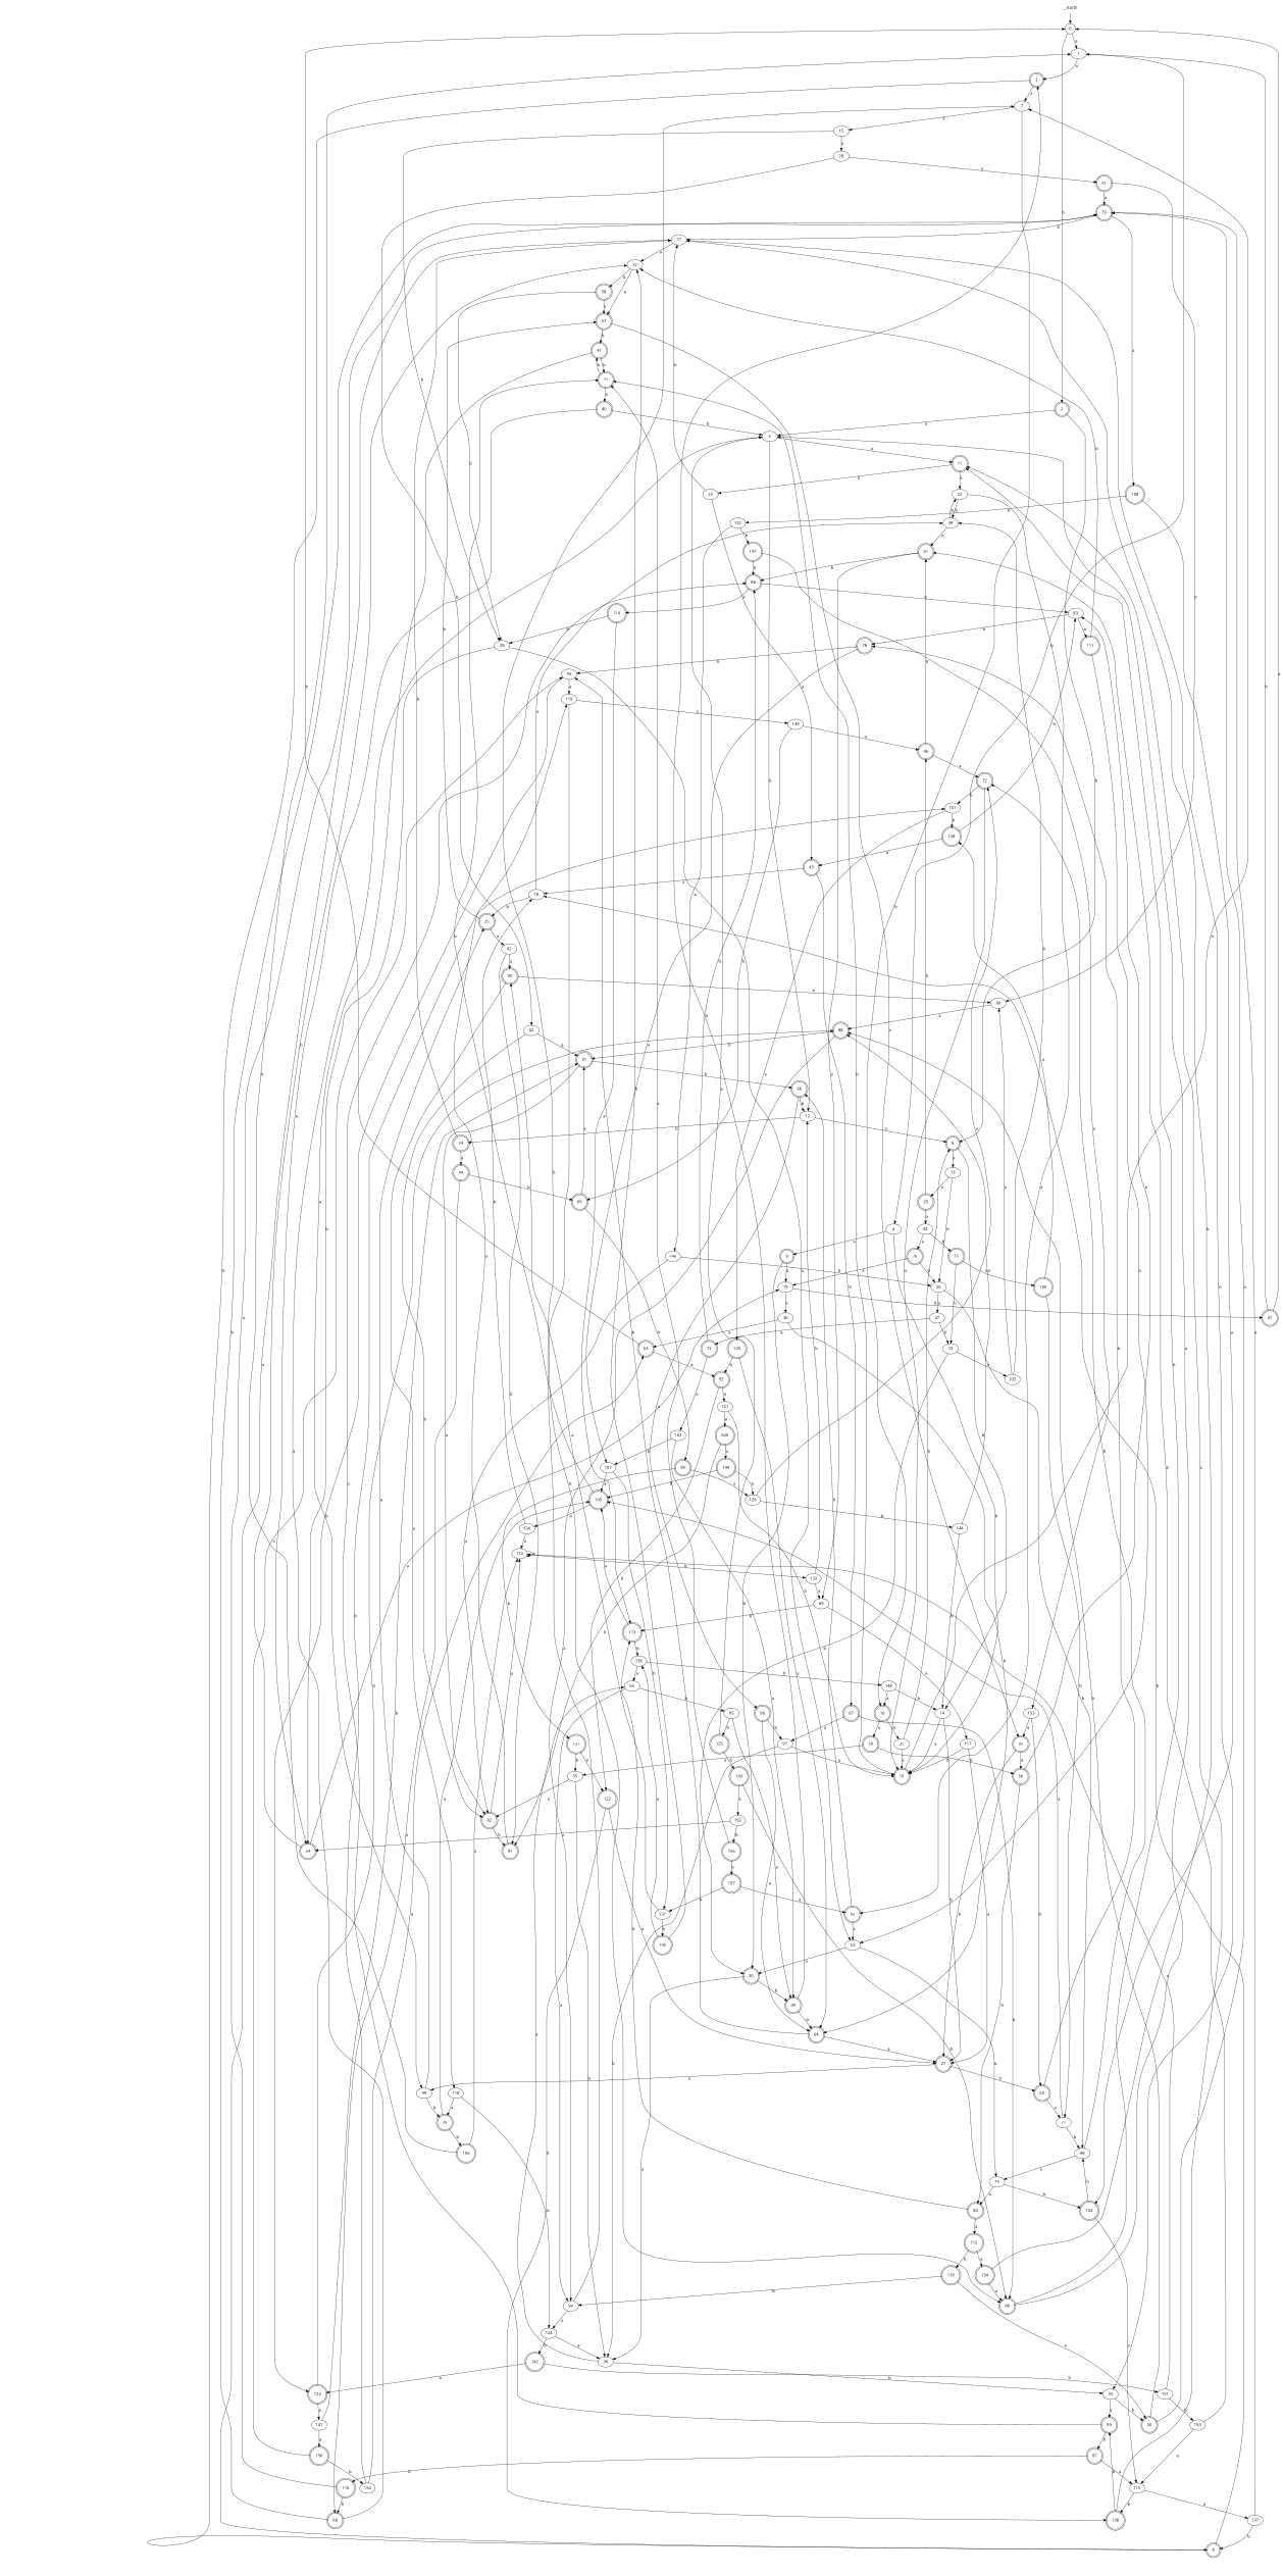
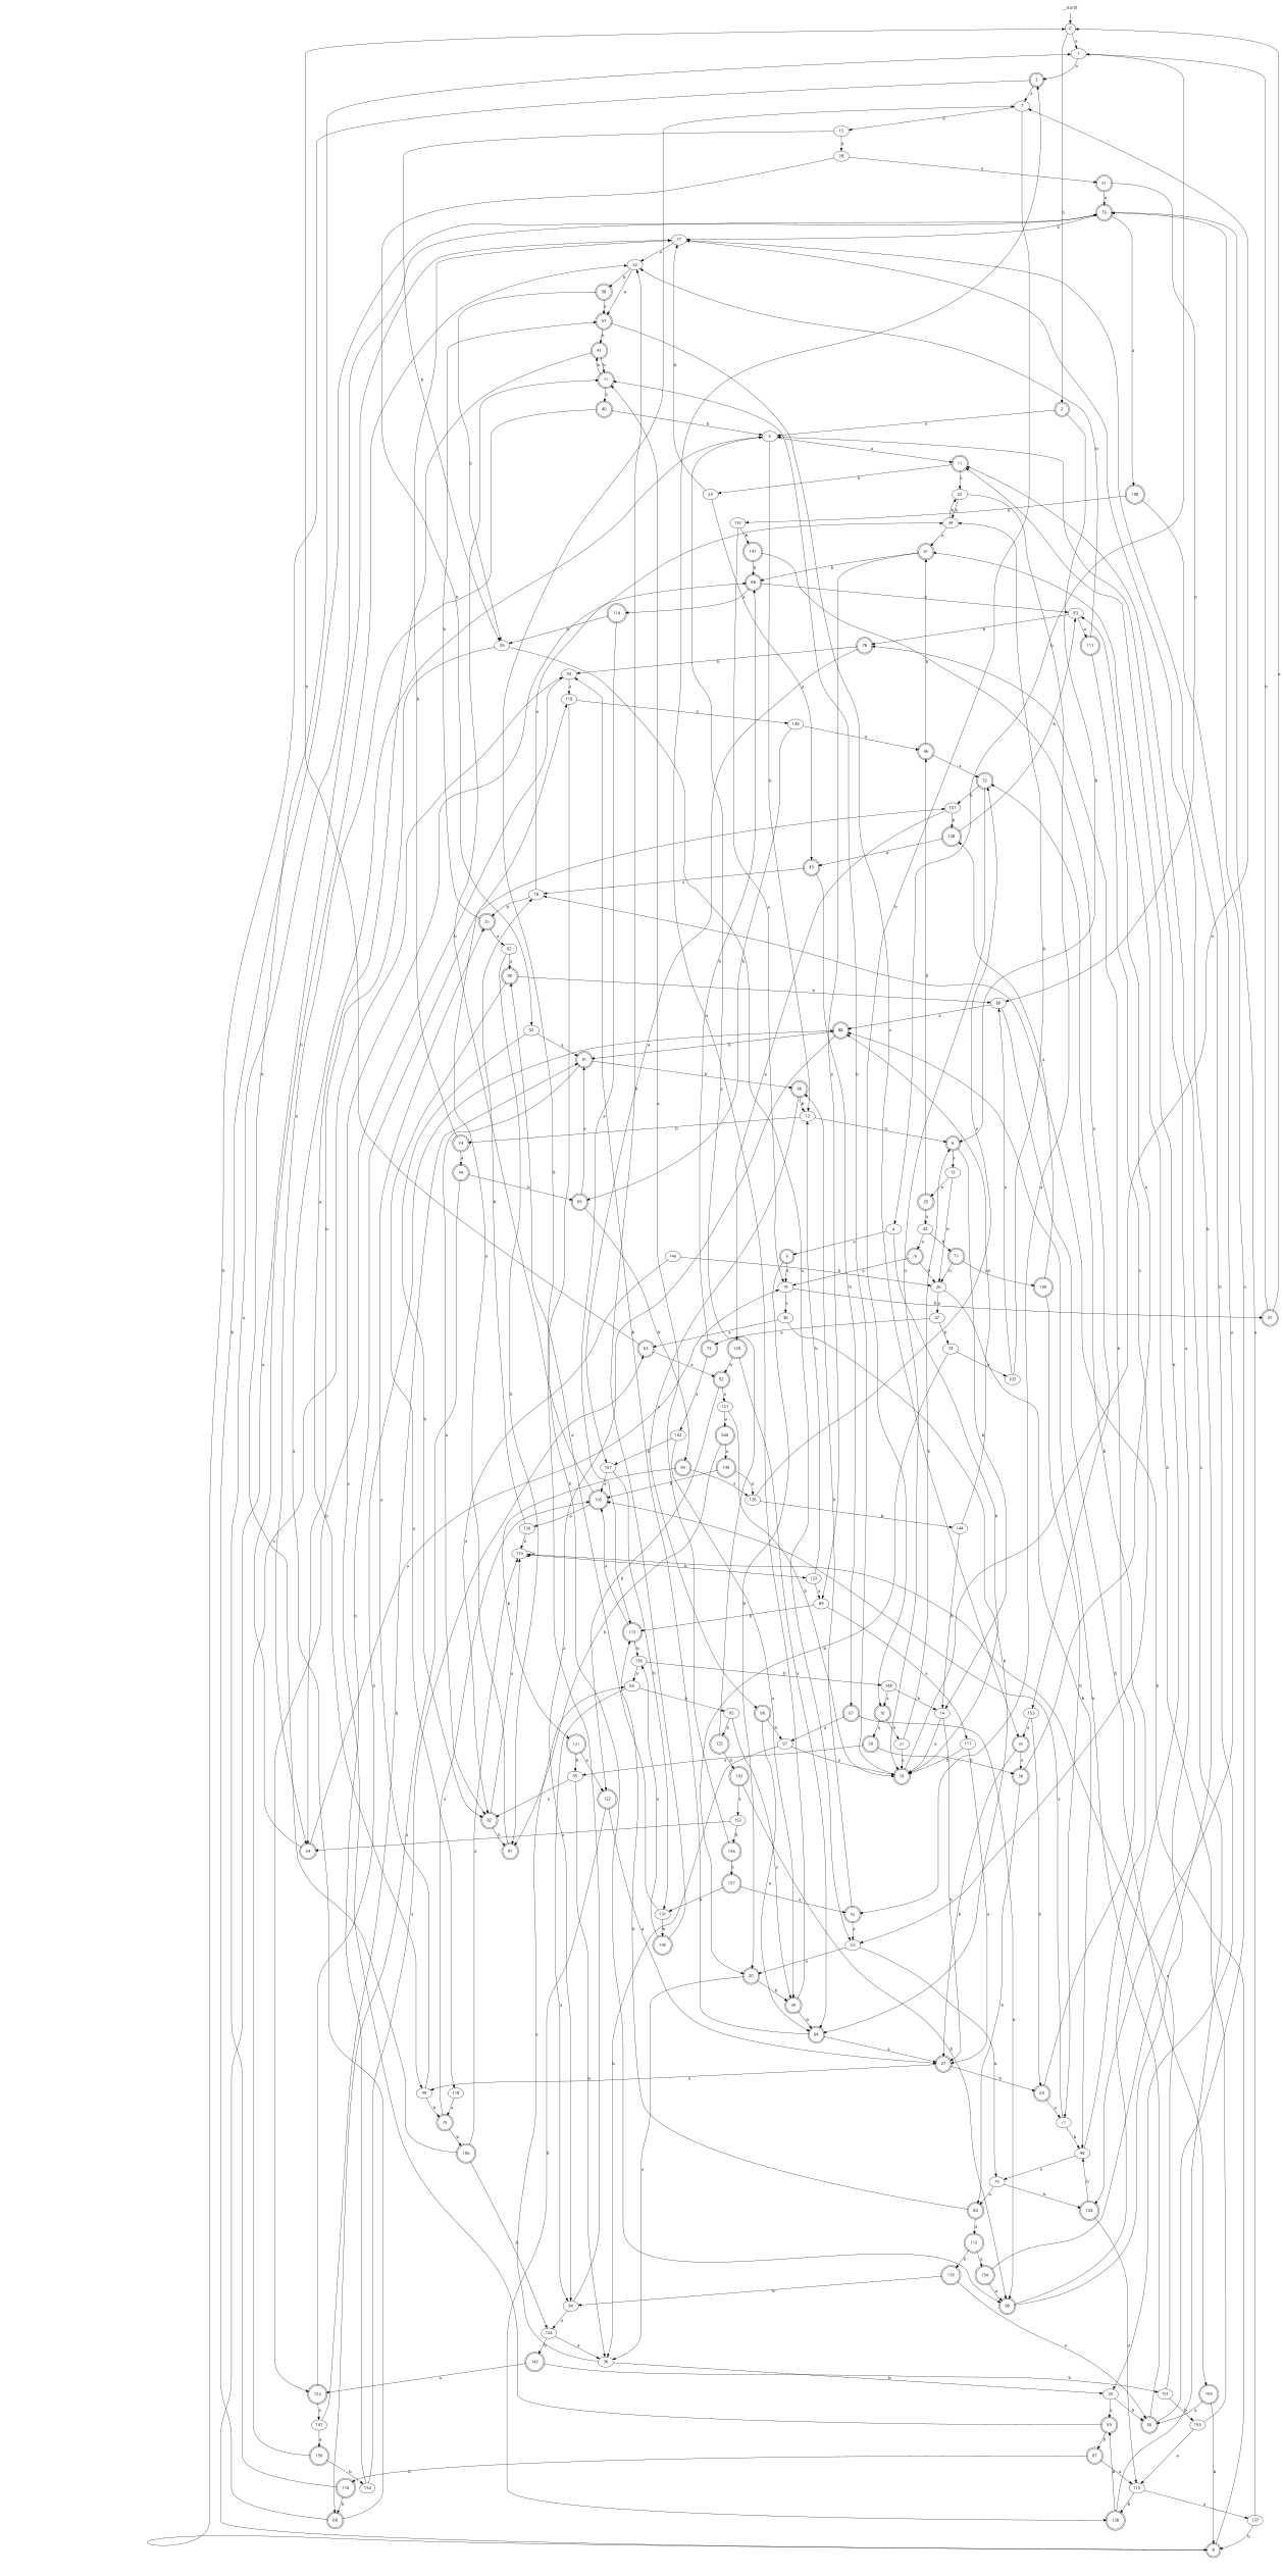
  digraph {
    fontname="Open Sans"
    node [fontname="Open Sans" shape=doublecircle]
    edge [fontname="Open Sans"]
    __start0 [shape=none]
    0 [shape=circle]
    1 [shape=""]
    2
    3
    4 [shape=""]
    5 [shape=""]
    6
    7 [shape=""]
    8
    9
    10
    11
    12 [shape=""]
    13 [shape=""]
    14 [shape=""]
    15 [shape=""]
    16
    17 [shape=""]
    18 [shape=""]
    19 [shape=""]
    20
    21
    22 [shape=""]
    23 [shape=""]
    24
    25
    26 [shape=""]
    27
    28 [shape=""]
    29 [shape=""]
    30
    31 [shape=""]
    32 [shape=""]
    33 [shape=""]
    34 [shape=""]
    35
    36 [shape=""]
    37
    38 [shape=""]
    39
    40
    41
    42
    43
    44
    45 [shape=""]
    46
    47 [shape=""]
    48 [shape=""]
    49 [shape=""]
    50
    51
    52 [shape=""]
    53 [shape=""]
    54
    55 [shape=""]
    56
    57
    58
    59
    60
    61
    62 [shape=""]
    63
    64
    65 [shape=""]
    66
    67
    68
    69
    70
    71
    72
    73
    74 [shape=""]
    75 [shape=""]
    76
    77 [shape=""]
    78
    79
    80 [shape=""]
    81
    82
    83 [shape=""]
    84
    85
    86
    87
    88
    89 [shape=""]
    90
    91
    92
    93 [shape=""]
    94 [shape=""]
    95 [shape=""]
    96
    97 [shape=""]
    98
    99
    100
    101 [shape=""]
    102 [shape=""]
    103 [shape=""]
    104
    105
    106
    107 [shape=""]
    108
+   109
    110 [shape=""]
    111
    112
    113
    114
    115 [shape=""]
    116
    117 [shape=""]
    118 [shape=""]
    119 [shape=""]
    121 [shape=""]
    122
    123
    124 [shape=""]
    125
    126 [shape=""]
    127
    128
    129
    130 [shape=""]
    131 [shape=""]
    132 [shape=""]
    133 [shape=""]
    134
    135
    136 [shape=""]
    137 [shape=""]
    138
    139 [shape=""]
    n141 [label=540]
    141 [shape=""]
    142
    143
    144 [shape=""]
    145
    146 [shape=""]
    147
    148 [shape=""]
    149
    150
    151 [shape=""]
    152 [shape=""]
    153 [shape=""]
    154 [shape=""]
    155 [shape=""]
    156
    157
    __start0 -> 0
    0 -> 1 [label=a]
    0 -> 2 [label=b]
    1 -> 3 [label=a]
    1 -> 4 [label=b]
    2 -> 5 [label=a]
    2 -> 6 [label=b]
    3 -> 7 [label=a]
    3 -> 8 [label=b]
    4 -> 9 [label=a]
    4 -> 10 [label=b]
    5 -> 11 [label=a]
    5 -> 12 [label=b]
    6 -> 13 [label=a]
    6 -> 14 [label=b]
    7 -> 15 [label=a]
    7 -> 16 [label=b]
    8 -> 17 [label=a]
    8 -> 18 [label=b]
    9 -> 19 [label=a]
    9 -> 20 [label=b]
    10 -> 7 [label=a]
    10 -> 21 [label=b]
    11 -> 22 [label=a]
    11 -> 23 [label=b]
    12 -> 6 [label=a]
    12 -> 24 [label=b]
    13 -> 25 [label=a]
    13 -> 26 [label=b]
    14 -> 10 [label=a]
    14 -> 27 [label=b]
    15 -> 28 [label=a]
    15 -> 29 [label=b]
    16 -> 30 [label=a]
    16 -> 31 [label=b]
    17 -> 32 [label=a]
    17 -> 33 [label=b]
    18 -> 34 [label=a]
    18 -> 35 [label=b]
    19 -> 36 [label=a]
    19 -> 37 [label=b]
    20 -> 38 [label=a]
    20 -> 39 [label=b]
    21 -> 40 [label=a]
    21 -> 41 [label=b]
    22 -> 34 [label=b]
    22 -> 42 [label=a]
    23 -> 17 [label=b]
    23 -> 43 [label=a]
    24 -> 17 [label=b]
    24 -> 44 [label=a]
    25 -> 45 [label=a]
    25 -> 46 [label=b]
    26 -> 47 [label=a]
    26 -> 48 [label=b]
    27 -> 49 [label=a]
    27 -> 50 [label=b]
    28 -> 51 [label=a]
    28 -> 52 [label=b]
    29 -> 53 [label=a]
    29 -> 54 [label=b]
    30 -> 55 [label=a]
    30 -> 56 [label=b]
    31 -> 6 [label=b]
    31 -> 10 [label=a]
    32 -> 57 [label=a]
    32 -> 58 [label=b]
    33 -> 59 [label=a]
    33 -> 60 [label=b]
    34 -> 22 [label=b]
    34 -> 61 [label=a]
    35 -> 57 [label=b]
    35 -> 62 [label=a]
    36 -> 63 [label=a]
    36 -> 64 [label=b]
    37 -> 0 [label=a]
    37 -> 1 [label=b]
    38 -> 33 [label=b]
    38 -> 65 [label=a]
    39 -> 3 [label=a]
    39 -> 64 [label=b]
    40 -> 5 [label=b]
    40 -> 54 [label=a]
    41 -> 21 [label=b]
    41 -> 49 [label=a]
    42 -> 53 [label=a]
    42 -> 66 [label=b]
    43 -> 18 [label=a]
    43 -> 67 [label=b]
    44 -> 68 [label=a]
    44 -> 69 [label=b]
    45 -> 70 [label=a]
    45 -> 71 [label=b]
    46 -> 61 [label=b]
    46 -> 72 [label=a]
    47 -> 73 [label=a]
    47 -> 74 [label=b]
    48 -> 72 [label=b]
    48 -> 75 [label=a]
    49 -> 35 [label=a]
    49 -> 76 [label=b]
    50 -> 77 [label=a]
    50 -> 78 [label=b]
    51 -> 79 [label=a]
    51 -> 80 [label=b]
    52 -> 81 [label=a]
    52 -> 82 [label=b]
    53 -> 20 [label=a]
    53 -> 75 [label=b]
    54 -> 19 [label=a]
    54 -> 32 [label=b]
    55 -> 38 [label=b]
    55 -> 82 [label=a]
    56 -> 83 [label=a]
    56 -> 84 [label=b]
    57 -> 41 [label=b]
    57 -> 85 [label=a]
    58 -> 29 [label=b]
    58 -> 57 [label=a]
    59 -> 86 [label=a]
    59 -> 87 [label=b]
    60 -> 79 [label=a]
    60 -> 88 [label=b]
    61 -> 86 [label=b]
    61 -> 89 [label=a]
    62 -> 90 [label=a]
    62 -> 91 [label=b]
    63 -> 0 [label=b]
    63 -> 92 [label=a]
    64 -> 27 [label=a]
    64 -> 93 [label=b]
    65 -> 94 [label=a]
    65 -> 95 [label=b]
    66 -> 12 [label=b]
    66 -> 96 [label=a]
    67 -> 97 [label=a]
    67 -> 98 [label=b]
    68 -> 5 [label=a]
    68 -> 79 [label=b]
    69 -> 81 [label=a]
    69 -> 99 [label=b]
    70 -> 19 [label=a]
    70 -> 26 [label=b]
-   71 -> 74 [label=b]
+   71 -> 26 [label=b]
    71 -> 100 [label=a]
    72 -> 10 [label=a]
    72 -> 101 [label=b]
    73 -> 86 [label=b]
    73 -> 102 [label=a]
    74 -> 20 [label=b]
    74 -> 103 [label=a]
    75 -> 84 [label=a]
    75 -> 104 [label=b]
    76 -> 105 [label=a]
    76 -> 106 [label=b]
    77 -> 48 [label=b]
    77 -> 105 [label=a]
    78 -> 93 [label=b]
    78 -> 107 [label=a]
    79 -> 17 [label=b]
    79 -> 108 [label=a]
    80 -> 88 [label=a]
+   80 -> 109 [label=b]
    81 -> 66 [label=b]
    81 -> 82 [label=a]
    82 -> 91 [label=b]
    82 -> 110 [label=a]
    83 -> 78 [label=b]
    83 -> 111 [label=a]
    84 -> 112 [label=a]
    84 -> 113 [label=b]
    85 -> 27 [label=b]
    85 -> 56 [label=a]
    86 -> 83 [label=b]
    86 -> 114 [label=a]
    87 -> 115 [label=a]
    87 -> 116 [label=b]
    88 -> 81 [label=b]
    88 -> 94 [label=a]
    89 -> 113 [label=b]
    89 -> 117 [label=a]
    90 -> 80 [label=b]
    90 -> 118 [label=a]
    91 -> 119 [label=a]
    92 -> 121 [label=a]
    92 -> 122 [label=b]
    93 -> 119 [label=a]
    93 -> 123 [label=b]
    94 -> 7 [label=b]
    94 -> 124 [label=a]
    95 -> 39 [label=a]
    95 -> 125 [label=b]
    96 -> 64 [label=a]
    96 -> 97 [label=b]
    97 -> 10 [label=a]
    97 -> 38 [label=b]
    98 -> 5 [label=a]
    98 -> 11 [label=b]
    99 -> 126 [label=a]
    99 -> 127 [label=b]
    100 -> 77 [label=b]
    100 -> 128 [label=a]
    101 -> 128 [label=b]
    101 -> 129 [label=a]
    102 -> 39 [label=a]
    102 -> 107 [label=b]
    103 -> 34 [label=b]
    103 -> 80 [label=a]
    104 -> 48 [label=b]
    104 -> 115 [label=a]
    105 -> 21 [label=b]
    105 -> 130 [label=a]
    106 -> 1 [label=b]
    106 -> 110 [label=a]
    107 -> 105 [label=a]
    107 -> 131 [label=b]
    108 -> 104 [label=a]
    108 -> 132 [label=b]
+   109 -> 8 [label=b]
+   109 -> 60 [label=a]
    110 -> 110 [label=a]
    110 -> 133 [label=b]
    111 -> 32 [label=b]
    111 -> 53 [label=a]
    112 -> 134 [label=a]
    112 -> 135 [label=b]
    113 -> 105 [label=a]
    113 -> 136 [label=b]
    114 -> 29 [label=b]
    114 -> 113 [label=a]
    115 -> 137 [label=a]
    115 -> 138 [label=b]
    116 -> 68 [label=b]
    116 -> 79 [label=a]
    117 -> 10 [label=b]
    117 -> 27 [label=a]
    118 -> 76 [label=a]
-   118 -> 124 [label=b]
+   106 -> 124 [label=b]
    119 -> 98 [label=b]
    119 -> 139 [label=a]
    121 -> 10 [label=b]
    121 -> n141 [label=a]
    122 -> 27 [label=a]
    122 -> 138 [label=b]
    123 -> 88 [label=b]
    123 -> 141 [label=a]
    124 -> 38 [label=a]
    124 -> 142 [label=b]
    125 -> 5 [label=a]
    125 -> 143 [label=b]
    126 -> 72 [label=a]
    126 -> 144 [label=b]
    127 -> 55 [label=b]
    127 -> 122 [label=a]
    128 -> 43 [label=a]
    128 -> 83 [label=b]
    129 -> 64 [label=a]
    129 -> 92 [label=b]
    130 -> 18 [label=b]
    130 -> 110 [label=a]
    131 -> 90 [label=a]
    131 -> 145 [label=b]
-   132 -> 146 [label=a]
+   132 -> 19 [label=a]
    132 -> 147 [label=b]
    133 -> 12 [label=b]
    133 -> 89 [label=a]
    134 -> 17 [label=b]
    134 -> 98 [label=a]
    135 -> 60 [label=a]
    135 -> 94 [label=b]
    136 -> 65 [label=a]
    136 -> 148 [label=b]
    137 -> 8 [label=b]
    137 -> 79 [label=a]
    138 -> 11 [label=a]
    138 -> 59 [label=b]
    139 -> 46 [label=a]
    139 -> 69 [label=b]
    n141 -> 91 [label=b]
    n141 -> 149 [label=a]
    141 -> 81 [label=b]
    141 -> 150 [label=a]
    142 -> 123 [label=a]
    142 -> 151 [label=b]
    143 -> 98 [label=b]
    143 -> 152 [label=a]
    144 -> 14 [label=b]
    144 -> 88 [label=a]
    145 -> 32 [label=b]
    145 -> 136 [label=a]
    146 -> 26 [label=b]
    146 -> 82 [label=a]
    147 -> 86 [label=b]
    147 -> 153 [label=a]
    148 -> 14 [label=b]
    148 -> 16 [label=a]
    149 -> 105 [label=b]
    149 -> 126 [label=a]
    150 -> 93 [label=a]
    150 -> 154 [label=b]
    151 -> 110 [label=a]
    151 -> 155 [label=b]
    152 -> 54 [label=a]
    152 -> 156 [label=b]
    153 -> 50 [label=b]
    153 -> 85 [label=a]
    154 -> 63 [label=a]
    154 -> 101 [label=b]
    155 -> 61 [label=b]
    155 -> 115 [label=a]
    156 -> 21 [label=a]
    156 -> 157 [label=b]
    157 -> 42 [label=a]
    157 -> 131 [label=b]
  }
